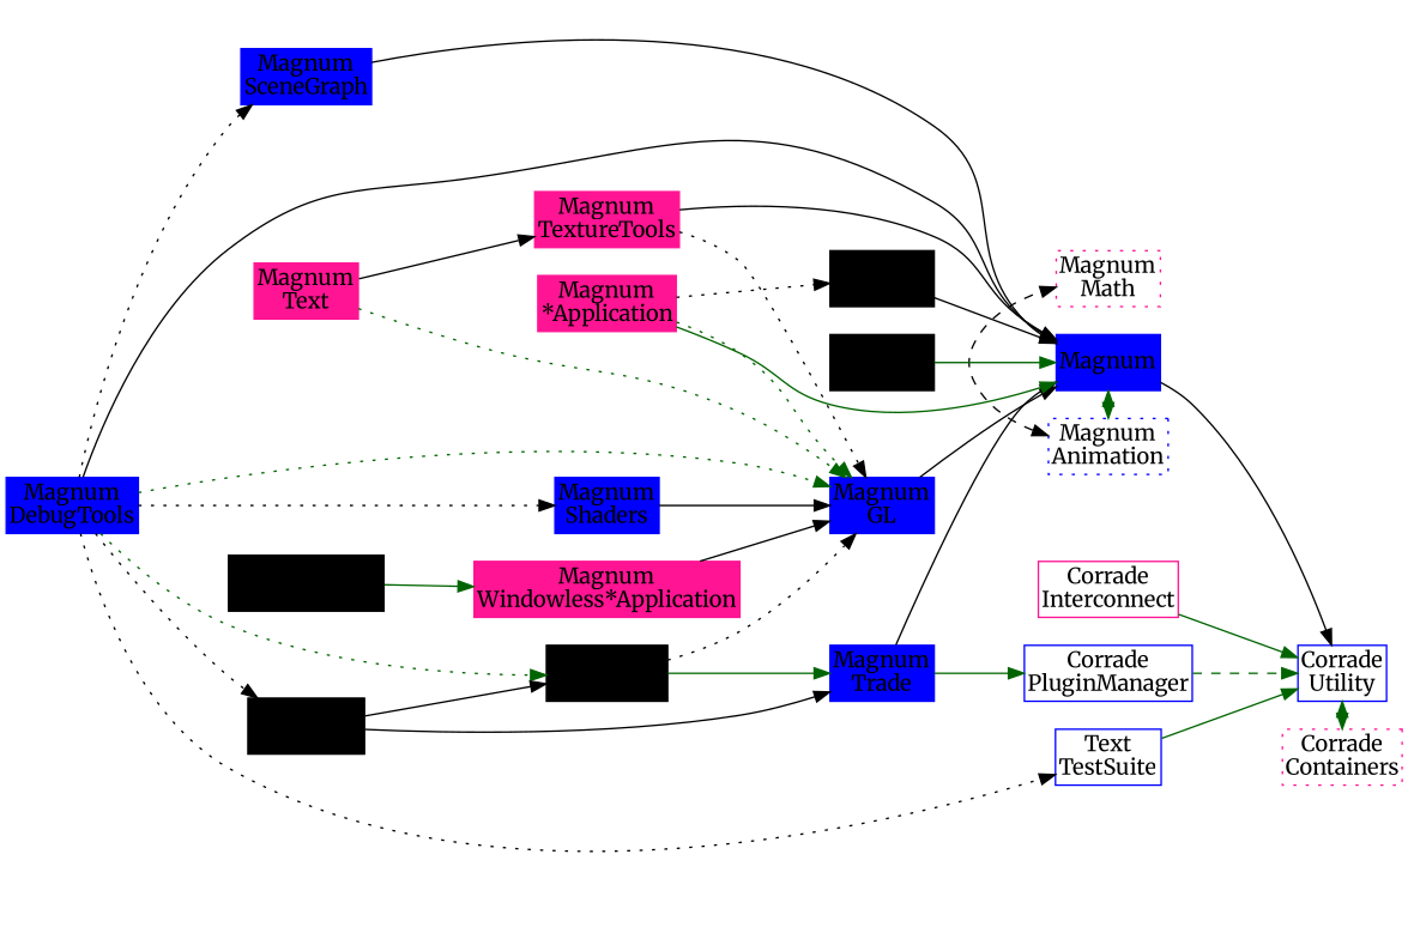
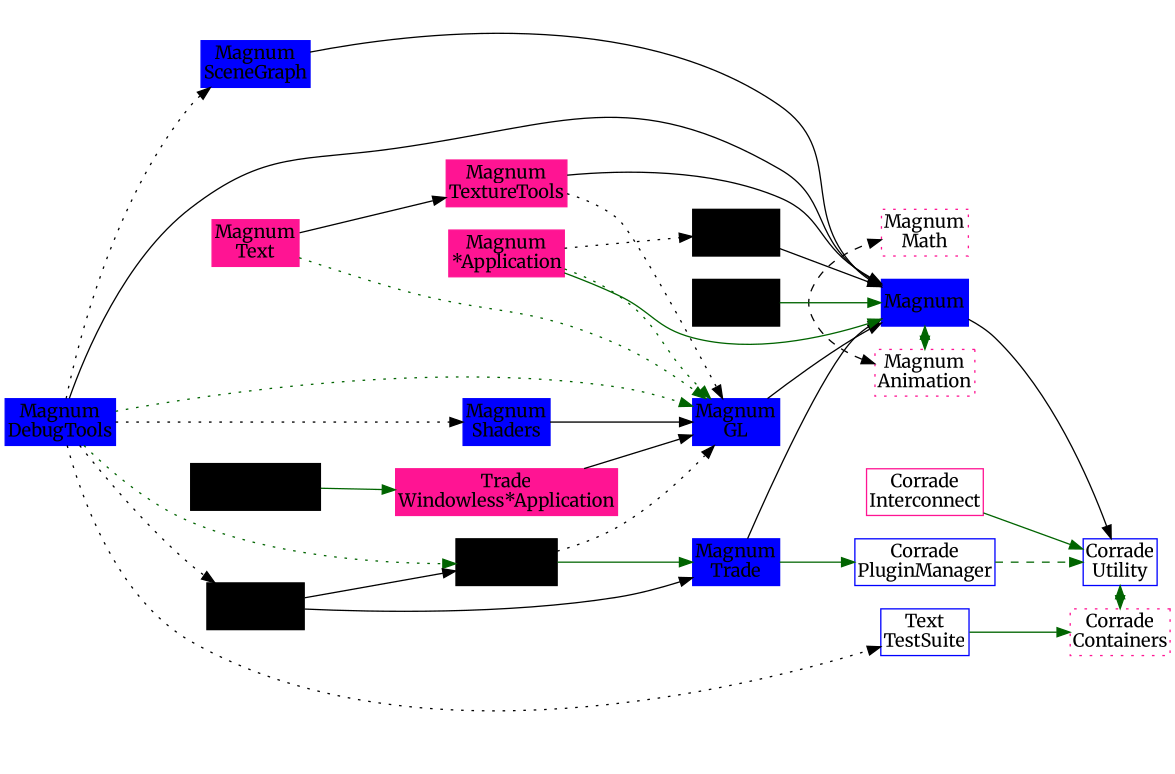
  digraph {
    fontname=Merriweather
    rankdir=LR
    ranksep=0.8
    node [color=blue fontname=Merriweather margin="0.03,0.03" shape=rect style=filled]
    edge [color=black fontname=Merriweather]
    n1 [label="Corrade\nUtility" style=solid]
    n2 [color=deeppink label="Corrade\nContainers" style=dotted]
    Magnum
-   n4 [label="Magnum\nAnimation" style=dotted]
+   n4 [color=deeppink label="Magnum\nAnimation" style=dotted]
    n5 [color=deeppink label="Magnum\nMath" style=dotted]
    n6 [label="Corrade\nPluginManager" style=solid]
    n7 [color=deeppink label="Corrade\nInterconnect" style=solid]
    n8 [label="Text\nTestSuite" style=solid]
    n9 [color=black label="Magnum\nAudio"]
    n10 [label="Magnum\nDebugTools"]
    n11 [label="Magnum\nGL"]
    n12 [color=black label="Magnum\nMeshTools"]
    n13 [color=black label="Magnum\nPrimitives"]
    n14 [label="Magnum\nSceneGraph"]
    n15 [label="Magnum\nShaders"]
    n16 [label="Magnum\nTrade"]
    n17 [color=black label="Magnum\nOpenGLTester"]
-   n18 [color=deeppink label="Magnum\nWindowless*Application"]
+   n18 [color=deeppink label="Trade\nWindowless*Application"]
    n19 [color=deeppink label="Magnum\nText"]
    n20 [color=deeppink label="Magnum\nTextureTools"]
    n21 [color=black label="Magnum\nVk"]
    n22 [color=deeppink label="Magnum\n*Application"]
    subgraph sub_1 {
      rank=same
      n1
      n2
    }
    subgraph sub_2 {
      rank=same
      Magnum
      n4
      n5
    }
    n1 -> n2 [color=darkgreen dir=both style=dashed]
    Magnum -> n1
    Magnum -> n4 [color=darkgreen dir=both style=dashed]
    n4 -> n5 [dir=both style=dashed]
    n6 -> n1 [color=darkgreen style=dashed]
    n7 -> n1 [color=darkgreen]
-   n8 -> n1 [color=darkgreen]
+   n8 -> n2 [color=darkgreen]
    n9 -> Magnum [color=darkgreen]
    n10 -> Magnum
    n10 -> n8 [style=dotted]
    n10 -> n11 [color=darkgreen style=dotted]
    n10 -> n12 [color=darkgreen style=dotted]
    n10 -> n13 [style=dotted]
    n10 -> n14 [style=dotted]
    n10 -> n15 [style=dotted]
    n11 -> Magnum
    n12 -> n11 [style=dotted]
    n12 -> n16 [color=darkgreen]
    n13 -> n12
    n13 -> n16
    n14 -> Magnum
    n15 -> n11
    n16 -> Magnum
    n16 -> n6 [color=darkgreen]
    n17 -> n18 [color=darkgreen]
    n18 -> n11
    n19 -> n11 [color=darkgreen style=dotted]
    n19 -> n20
    n20 -> Magnum
    n20 -> n11 [style=dotted]
    n21 -> Magnum
    n22 -> Magnum [color=darkgreen]
    n22 -> n11 [color=darkgreen style=dotted]
    n22 -> n21 [style=dotted]
  }
